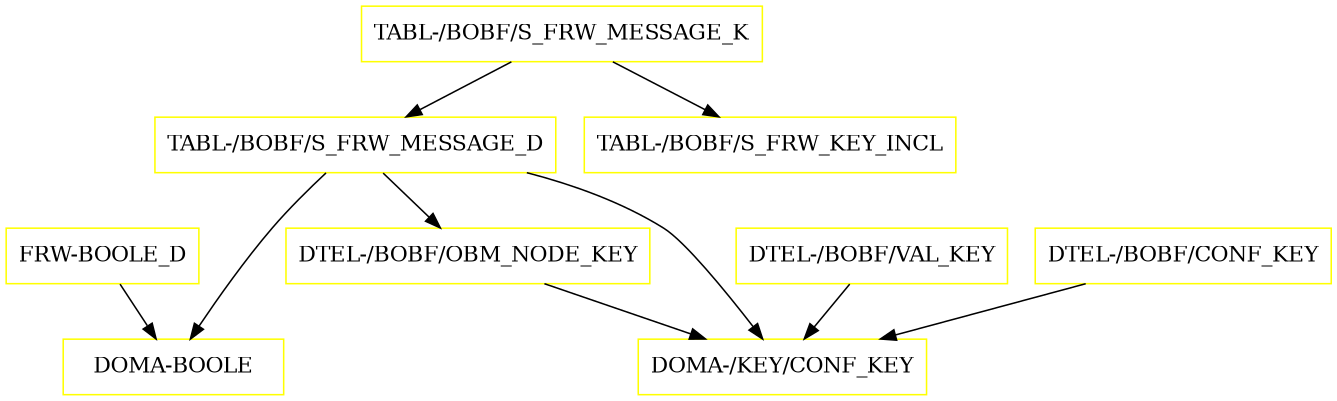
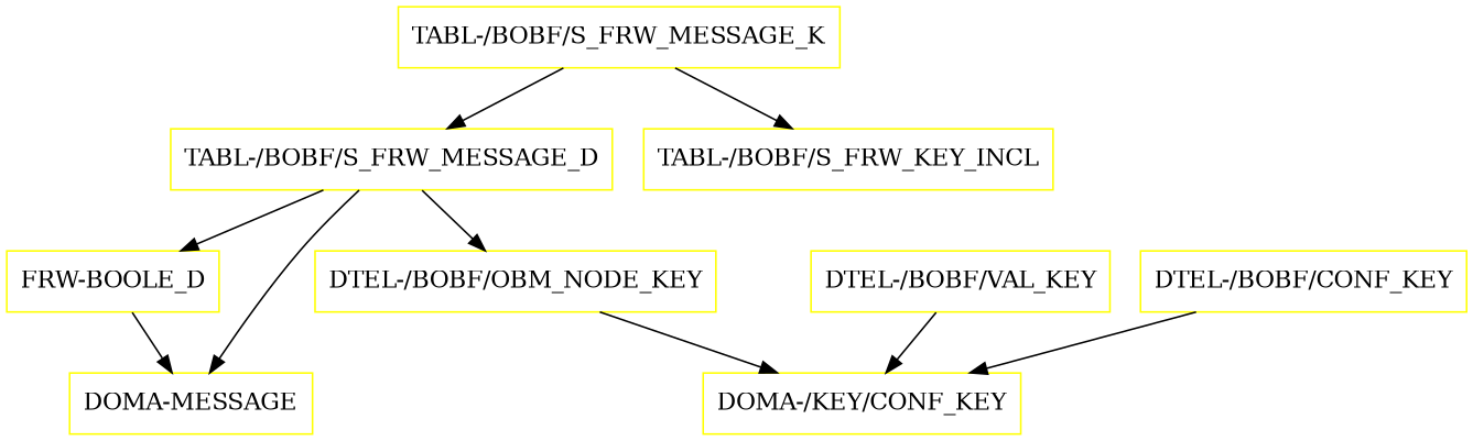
  digraph {
    node [color=yellow shape=box]
    "TABL-/BOBF/S_FRW_MESSAGE_K"
    "TABL-/BOBF/S_FRW_MESSAGE_D"
    "TABL-/BOBF/S_FRW_KEY_INCL"
    n4 [label="FRW-BOOLE_D"]
    "DTEL-/BOBF/OBM_NODE_KEY"
-   "DOMA-BOOLE"
+   "DOMA-BOOLE" [label="DOMA-MESSAGE"]
    n7 [label="DOMA-/KEY/CONF_KEY"]
    "DTEL-/BOBF/VAL_KEY"
    "DTEL-/BOBF/CONF_KEY"
    "TABL-/BOBF/S_FRW_MESSAGE_K" -> "TABL-/BOBF/S_FRW_MESSAGE_D"
    "TABL-/BOBF/S_FRW_MESSAGE_K" -> "TABL-/BOBF/S_FRW_KEY_INCL"
-   "TABL-/BOBF/S_FRW_MESSAGE_D" -> n7
+   "TABL-/BOBF/S_FRW_MESSAGE_D" -> n4
    "TABL-/BOBF/S_FRW_MESSAGE_D" -> "DTEL-/BOBF/OBM_NODE_KEY"
    "TABL-/BOBF/S_FRW_MESSAGE_D" -> "DOMA-BOOLE"
    n4 -> "DOMA-BOOLE"
    "DTEL-/BOBF/OBM_NODE_KEY" -> n7
    "DTEL-/BOBF/VAL_KEY" -> n7
    "DTEL-/BOBF/CONF_KEY" -> n7
  }
